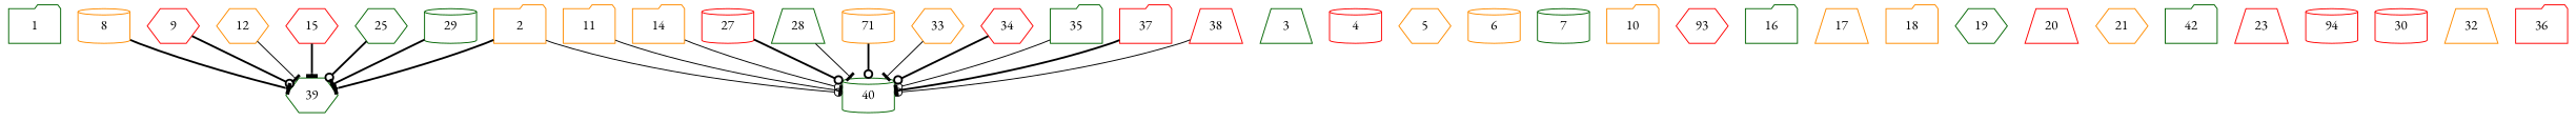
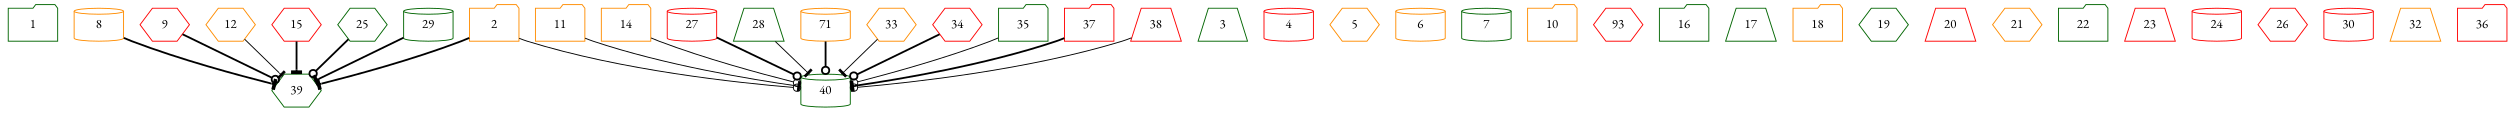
  digraph {
    fontname="EB Garamond"
    node [alpha=0.07 color=darkorange fontname="EB Garamond" shape=hexagon]
    edge [arrowhead=tee fontname="EB Garamond" style=bold]
    1 [color=darkgreen expect_size=15571968 shape=folder]
    2 [alpha=0.09 expect_size=23737344 shape=folder]
    39 [alpha=0.08 color=darkgreen expect_size=11355136]
    40 [alpha=0.17 color=darkgreen expect_size=33631232 shape=cylinder]
    3 [alpha=0.10 color=darkgreen expect_size=12841984 shape=trapezium]
    4 [alpha=0.04 color=red expect_size=47612928 shape=cylinder]
    5 [alpha=0.17 expect_size=33753088]
    6 [alpha=0.08 expect_size=20222976 shape=cylinder]
    7 [alpha=0.16 color=darkgreen expect_size=31458304 shape=cylinder]
    8 [alpha=0.02 expect_size=6687744 shape=cylinder]
    9 [alpha=0.12 color=red expect_size=13769728]
    10 [alpha=0.10 expect_size=8439808 shape=folder]
    11 [alpha=0.04 expect_size=44479488 shape=folder]
    12 [alpha=0.16 expect_size=13864960]
    n15 [alpha=0.02 color=red expect_size=36217856 label=93]
    14 [alpha=0.01 expect_size=13584384 shape=folder]
    15 [alpha=0.12 color=red expect_size=22381568]
    16 [alpha=0.15 color=darkgreen expect_size=15406080 shape=folder]
-   17 [expect_size=35397632 shape=trapezium]
+   17 [color=darkgreen expect_size=35397632 shape=trapezium]
    18 [alpha=0.18 expect_size=25832448 shape=folder]
    19 [alpha=0.11 color=darkgreen expect_size=29590528]
    20 [alpha=0.09 color=red expect_size=9732096 shape=trapezium]
    21 [alpha=0.12 expect_size=33371136]
-   22 [alpha=0.02 color=darkgreen expect_size=42155008 shape=folder label=42]
+   22 [alpha=0.02 color=darkgreen expect_size=42155008 shape=folder]
    23 [alpha=0.16 color=red expect_size=33205248 shape=trapezium]
-   24 [color=red expect_size=38933504 shape=cylinder label=94]
+   24 [color=red expect_size=38933504 shape=cylinder]
    25 [alpha=0.11 color=darkgreen expect_size=40519680]
+   26 [alpha=0.01 color=red expect_size=20477952]
    27 [alpha=0.02 color=red expect_size=8525824 shape=cylinder]
    28 [alpha=0.04 color=darkgreen expect_size=24597504 shape=trapezium]
    29 [alpha=0.09 color=darkgreen expect_size=21056512 shape=cylinder]
    30 [alpha=0.16 color=red expect_size=46894080 shape=cylinder]
    n33 [alpha=0.20 expect_size=21316608 label=71 shape=cylinder]
    32 [expect_size=49027072 shape=trapezium]
    33 [expect_size=6961152]
    34 [alpha=0.10 color=red expect_size=44276736]
    35 [alpha=0.01 color=darkgreen expect_size=14599168 shape=folder]
    36 [alpha=0.17 color=red expect_size=40812544 shape=folder]
    37 [alpha=0.05 color=red expect_size=43525120 shape=folder]
    38 [alpha=0.01 color=red expect_size=48952320 shape=trapezium]
    2 -> 39
    2 -> 40 [arrowhead=odot style=solid]
    8 -> 39
    9 -> 39 [arrowhead=odot]
    11 -> 40 [style=solid]
    12 -> 39 [style=solid]
    14 -> 40 [arrowhead=odot style=solid]
    15 -> 39
    25 -> 39 [arrowhead=odot]
    27 -> 40 [arrowhead=odot]
    28 -> 40 [style=solid]
    29 -> 39
    n33 -> 40 [arrowhead=odot]
    33 -> 40 [style=solid]
    34 -> 40 [arrowhead=odot]
    35 -> 40 [arrowhead=odot style=solid]
    37 -> 40
    38 -> 40 [arrowhead=odot style=solid]
  }
